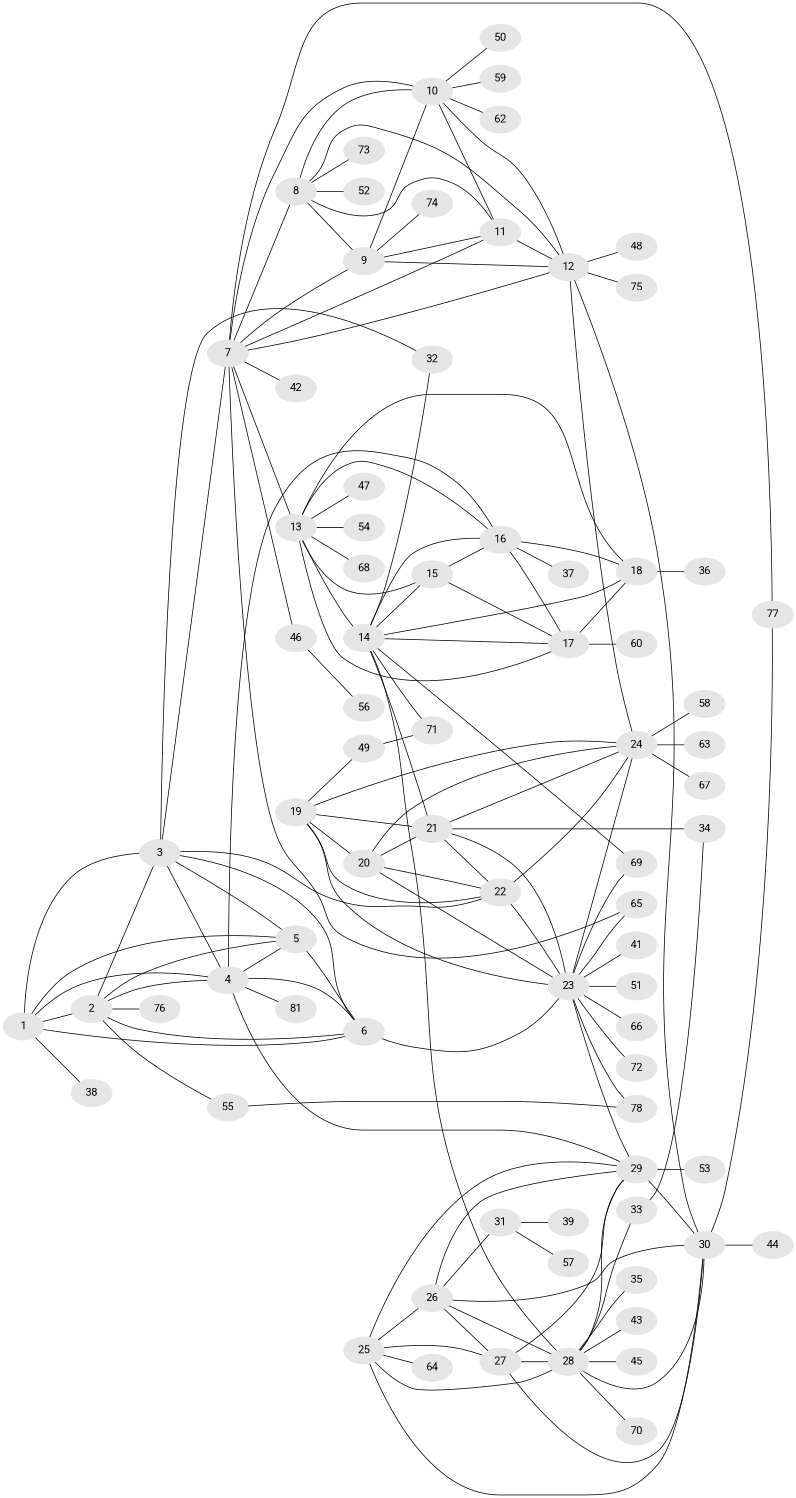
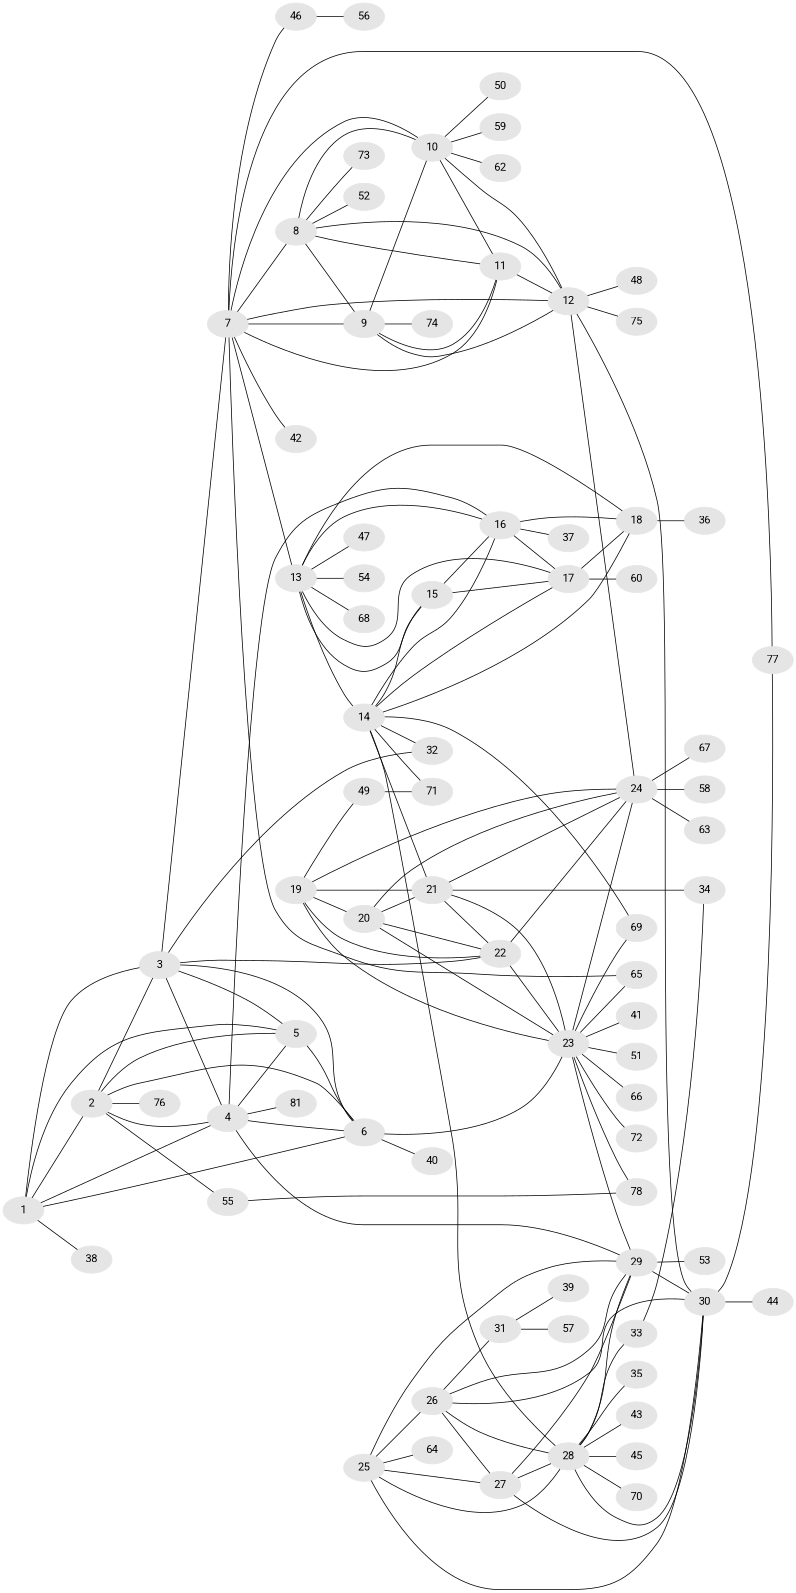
  graph {
    fontname=Roboto
    rankdir=LR
    node [color=gray90 fontname=Roboto style=filled]
    edge [fontname=Roboto weight=1.0]
    1
    2
    3
    4
    5
    6
    38
    55
    76
    7
    22
    32
    16
    29
    n15 [label=81]
    23
+   40
    78
    8
    9
    10
    11
    12
    13
    42
    46
    65
    77
    24
    17
    18
    37
    30
    53
    69
    41
    51
    66
    72
    52
    73
    74
    50
    59
    62
    48
    75
    14
    15
    47
    54
    68
    56
    58
    63
    67
    44
    21
    28
    71
    60
    36
    34
    33
    35
    43
    45
    70
    19
    20
    49
    25
    26
    27
    64
    31
    39
    57
    1 -- 2
    1 -- 3
    1 -- 4
    1 -- 5
    1 -- 6
    1 -- 38 [weight=3.0]
    2 -- 3
    2 -- 4
    2 -- 5
    2 -- 6
    2 -- 55
    2 -- 76
    3 -- 4
    3 -- 5
    3 -- 6
    3 -- 7
    3 -- 22
    3 -- 32
    4 -- 5
    4 -- 6
    4 -- 16
    4 -- 29
    4 -- n15
    5 -- 6
    6 -- 23
+   6 -- 40
    55 -- 78
    7 -- 8
    7 -- 9
    7 -- 10
    7 -- 11
    7 -- 12
    7 -- 13
    7 -- 42
    7 -- 46
    7 -- 65
    7 -- 77
    22 -- 23
    22 -- 24
    16 -- 17
    16 -- 18
    16 -- 37
    29 -- 30
    29 -- 53
    23 -- 29
    23 -- 78
    23 -- 65
    23 -- 24
    23 -- 69
    23 -- 41
    23 -- 51
    23 -- 66
    23 -- 72
    8 -- 9
    8 -- 10
    8 -- 11
    8 -- 12
    8 -- 52
    8 -- 73
    9 -- 10
    9 -- 11
    9 -- 12
    9 -- 74
    10 -- 11
    10 -- 12
    10 -- 50
    10 -- 59
    10 -- 62
    11 -- 12
    12 -- 24
    12 -- 30
    12 -- 48
    12 -- 75
    13 -- 16
    13 -- 17
    13 -- 18
    13 -- 14
    13 -- 15
    13 -- 47
    13 -- 54
    13 -- 68
    46 -- 56
    24 -- 58
    24 -- 63
    24 -- 67
    17 -- 18
    17 -- 60
    18 -- 36
    30 -- 77
    30 -- 44
    14 -- 32
    14 -- 16
    14 -- 17
    14 -- 18
    14 -- 69
    14 -- 15 [weight=4.0]
    14 -- 21
    14 -- 28
    14 -- 71
    15 -- 16
    15 -- 17
    21 -- 22
    21 -- 23
    21 -- 24
    21 -- 34 [weight=3.0]
    28 -- 29
    28 -- 30
    28 -- 33
    28 -- 35
    28 -- 43
    28 -- 45
    28 -- 70
    33 -- 34
    19 -- 22
    19 -- 23
    19 -- 24
    19 -- 21
    19 -- 20
    19 -- 49
    20 -- 22 [weight=6.0]
    20 -- 23
    20 -- 24
    20 -- 21
    49 -- 71
    25 -- 29
    25 -- 30
    25 -- 28
    25 -- 26
    25 -- 27
    25 -- 64
    26 -- 29
    26 -- 30
    26 -- 28
    26 -- 27
    26 -- 31
    27 -- 29
    27 -- 30
    27 -- 28
    31 -- 39
    31 -- 57
  }
